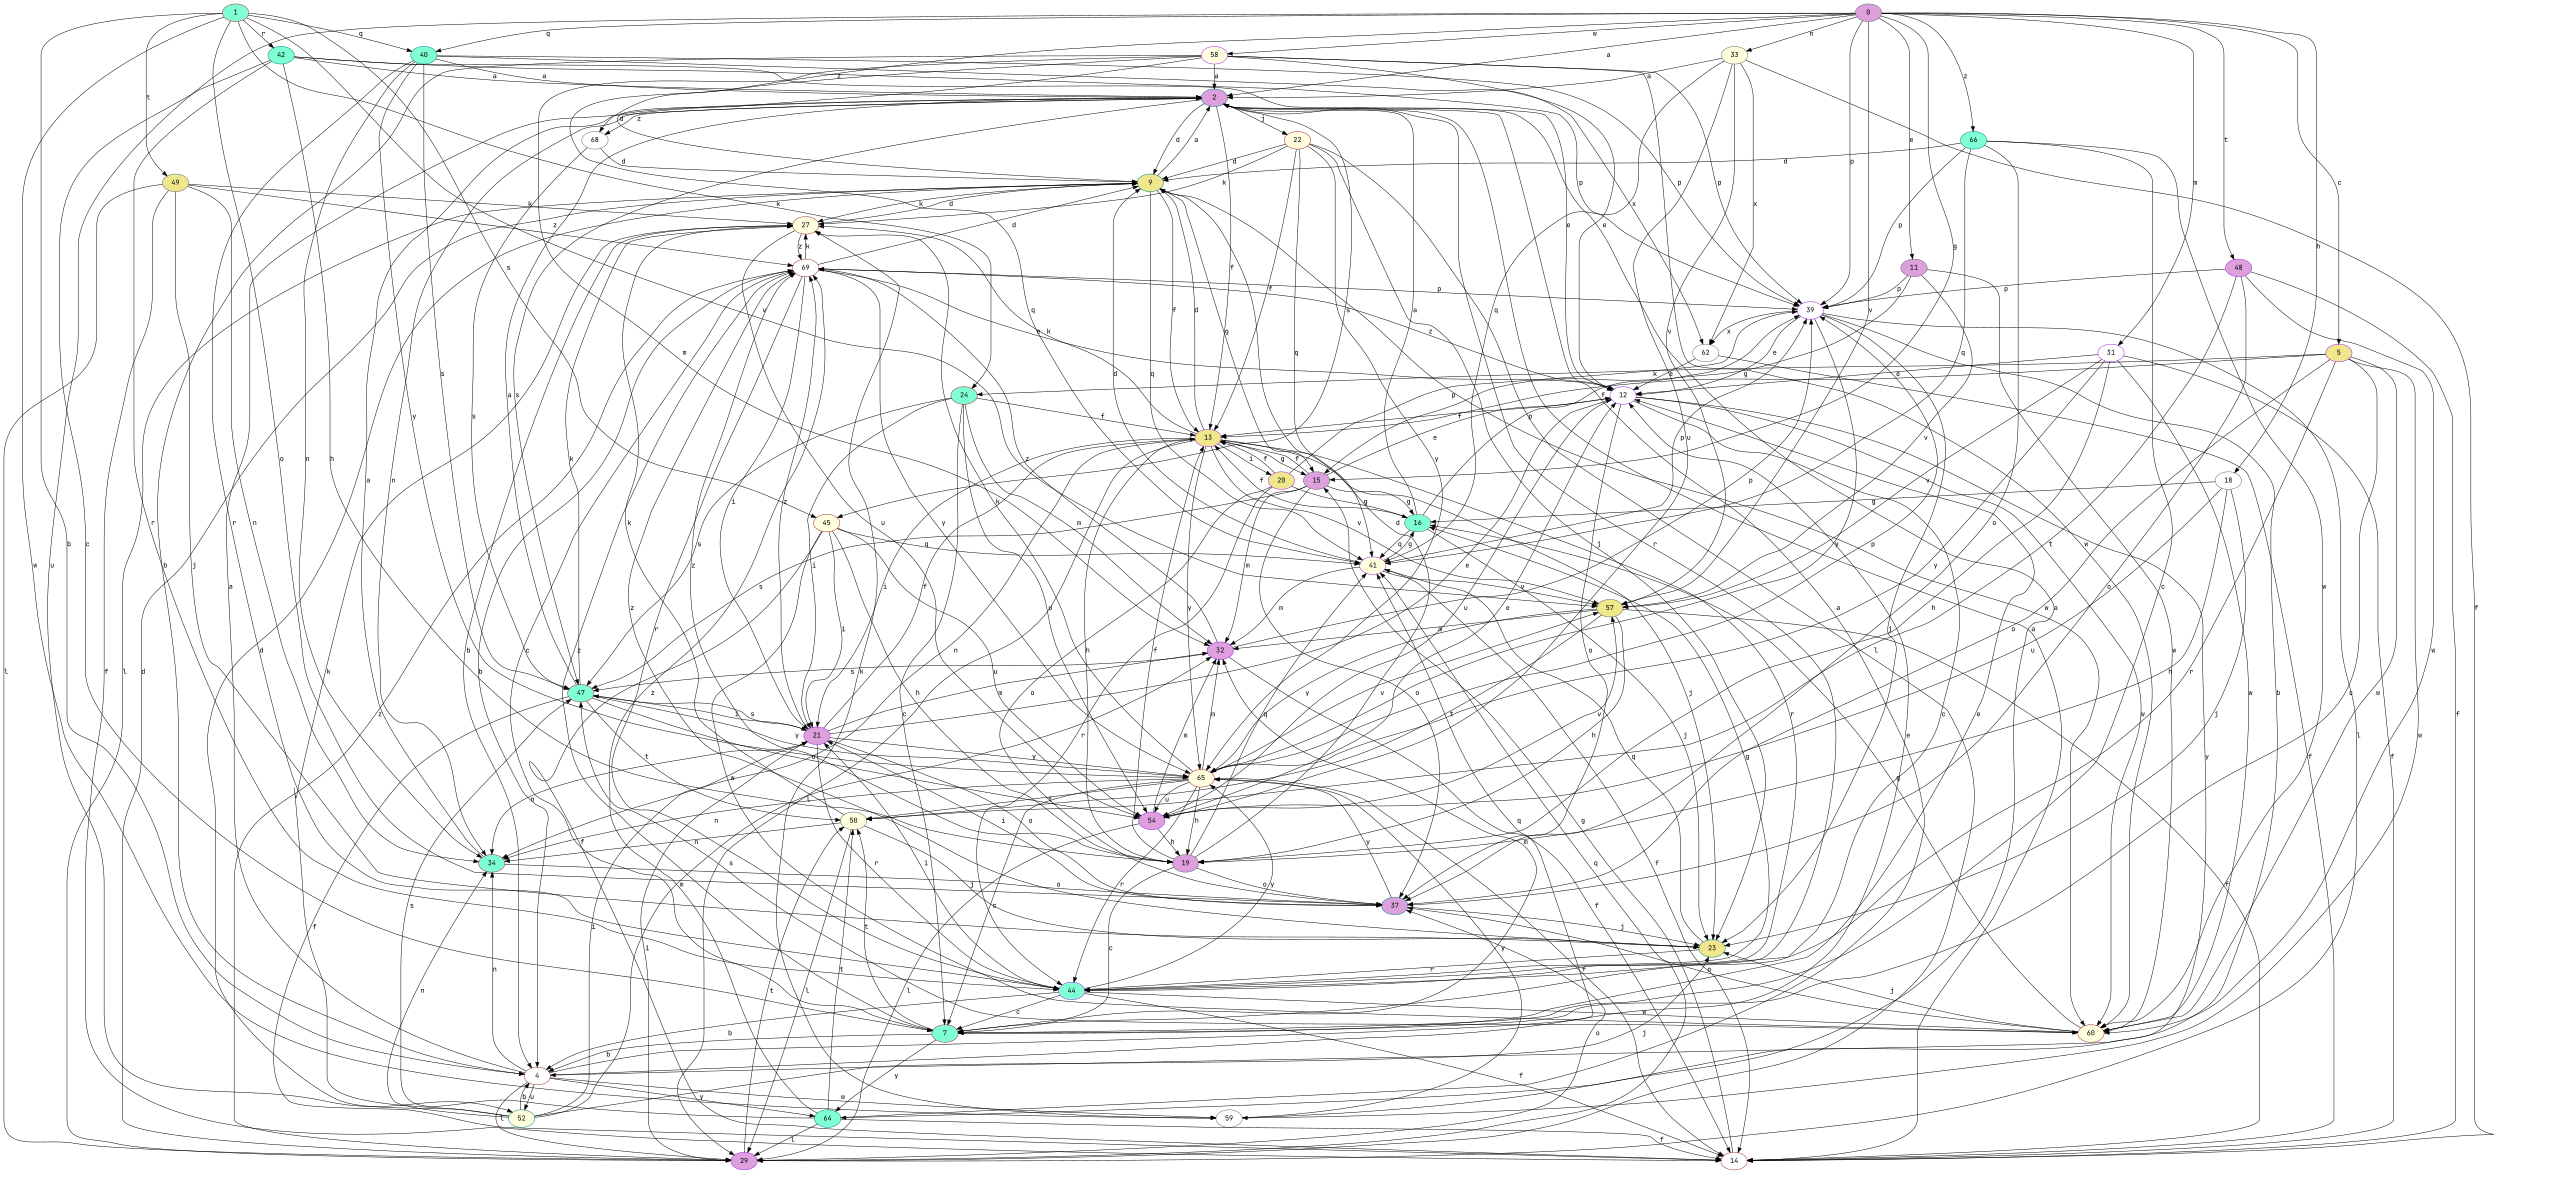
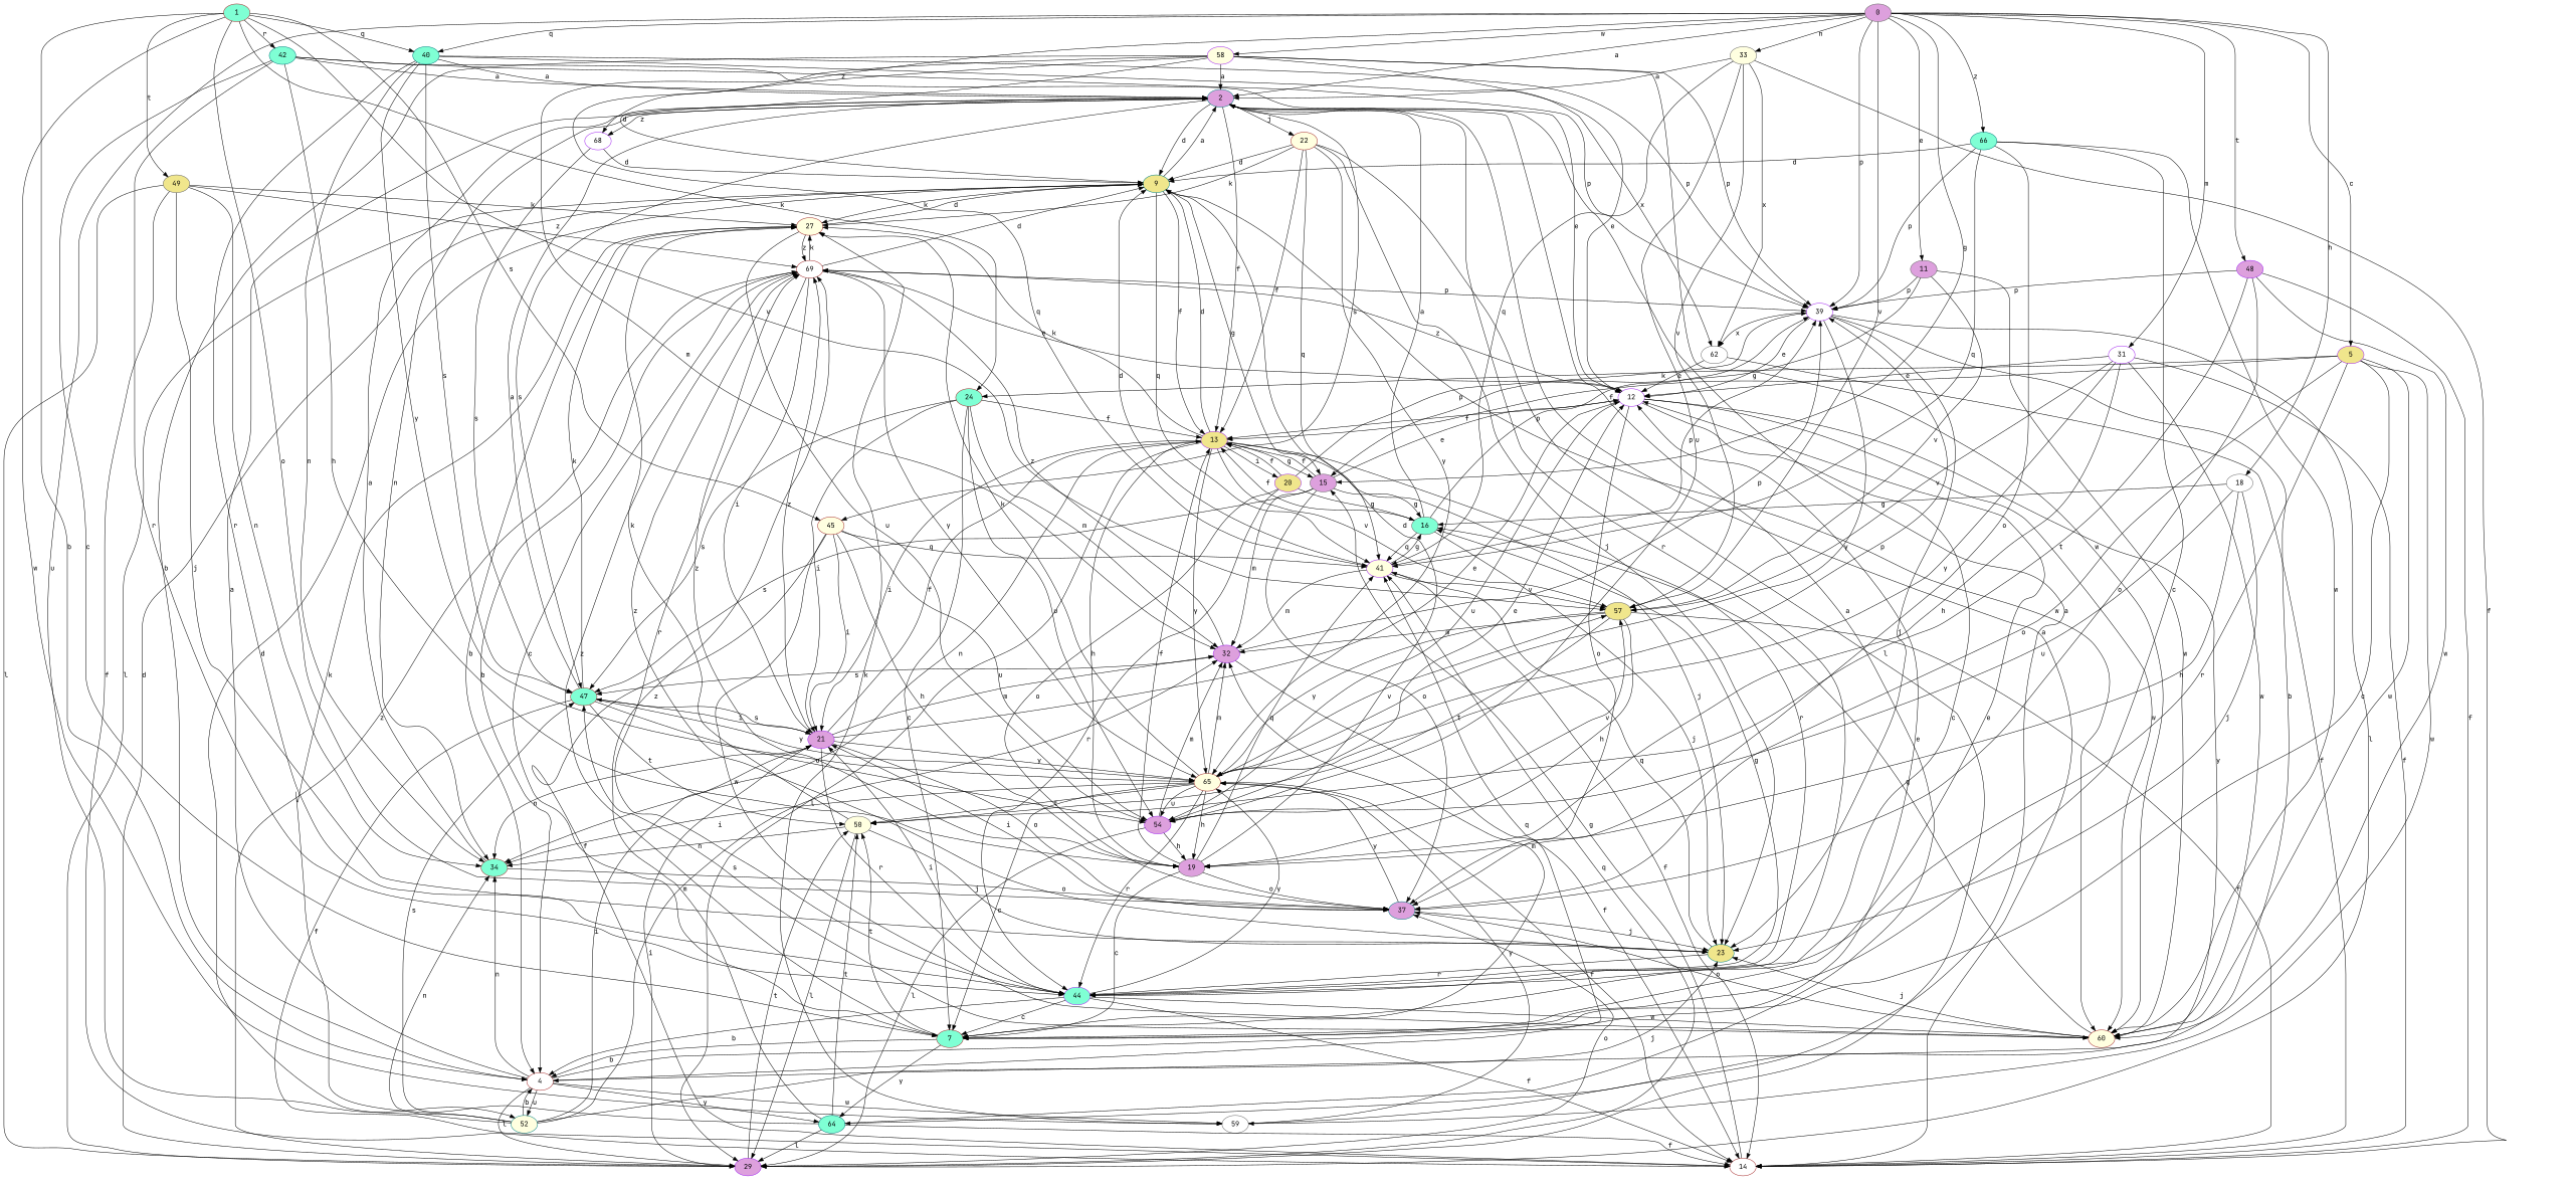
  strict digraph {
    fontname="JetBrains Mono"
    node [color=purple fillcolor=plum fontname="JetBrains Mono" style=filled]
    edge [fontname="JetBrains Mono"]
    0 [color=gray40]
    2 [color=teal]
    5 [fillcolor=khaki]
    11 [color=gray40]
    15 [color=gray40]
    18 [color=gray40 fillcolor=white]
    31 [fillcolor=white]
    33 [color=gray40 fillcolor=lightyellow]
    39 [fillcolor=white]
    40 [color=teal fillcolor=aquamarine]
    48
    52 [color=teal fillcolor=lightyellow]
    57 [color=gray40 fillcolor=khaki]
    58 [fillcolor=lightyellow]
    66 [color=teal fillcolor=aquamarine]
-   68 [color=gray40 fillcolor=white]
+   68 [fillcolor=white]
    45 [color=brown fillcolor=lightyellow]
    9 [color=teal fillcolor=khaki]
    13 [fillcolor=khaki]
    22 [color=brown fillcolor=lightyellow]
    34 [color=brown fillcolor=aquamarine]
    44 [fillcolor=aquamarine]
    47 [color=brown fillcolor=aquamarine]
    24 [color=brown fillcolor=aquamarine]
    37 [color=teal]
    59 [color=gray40 fillcolor=white]
    7 [color=brown fillcolor=aquamarine]
    60 [color=brown fillcolor=lightyellow]
    12 [fillcolor=white]
    32
    16 [color=gray40 fillcolor=aquamarine]
    54
    19 [color=gray40]
    23 [color=teal fillcolor=khaki]
    65 [color=brown fillcolor=lightyellow]
    14 [color=brown fillcolor=white]
    41 [fillcolor=lightyellow]
    62 [color=gray40 fillcolor=white]
    4 [color=brown fillcolor=white]
    29
    50 [color=gray40 fillcolor=lightyellow]
    27 [color=brown fillcolor=lightyellow]
    21
    1 [color=brown fillcolor=aquamarine]
    42 [color=teal fillcolor=aquamarine]
    49 [color=gray40 fillcolor=khaki]
    64 [color=teal fillcolor=aquamarine]
    69 [color=brown fillcolor=white]
    20 [fillcolor=khaki]
    0 -> 2 [label=a]
    0 -> 5 [label=c]
    0 -> 11 [label=e]
    0 -> 15 [label=g]
    0 -> 18 [label=h]
    0 -> 31 [label=m]
    0 -> 33 [label=n]
    0 -> 39 [label=p]
    0 -> 40 [label=q]
    0 -> 48 [label=t]
    0 -> 52 [label=u]
    0 -> 57 [label=v]
    0 -> 58 [label=w]
    0 -> 66 [label=z]
    0 -> 68 [label=z]
    2 -> 68 [label=z]
    2 -> 45 [label=s]
    2 -> 9 [label=d]
    2 -> 13 [label=f]
    2 -> 22 [label=j]
    2 -> 34 [label=n]
    2 -> 44 [label=r]
    2 -> 47 [label=s]
    5 -> 13 [label=f]
    5 -> 44 [label=r]
    5 -> 24 [label=k]
    5 -> 37 [label=o]
    5 -> 59 [label=w]
    5 -> 7 [label=c]
    5 -> 60 [label=w]
    11 -> 15 [label=g]
    11 -> 39 [label=p]
    11 -> 57 [label=v]
    11 -> 60 [label=w]
    15 -> 13 [label=f]
    15 -> 47 [label=s]
    15 -> 37 [label=o]
    15 -> 12 [label=e]
    15 -> 32 [label=m]
    15 -> 16 [label=g]
    18 -> 16 [label=g]
    18 -> 54 [label=u]
    18 -> 19 [label=h]
    18 -> 23 [label=j]
    31 -> 57 [label=v]
    31 -> 60 [label=w]
    31 -> 12 [label=e]
    31 -> 19 [label=h]
    31 -> 65 [label=y]
    31 -> 14 [label=f]
    33 -> 2 [label=a]
    33 -> 57 [label=v]
    33 -> 54 [label=u]
    33 -> 14 [label=f]
    33 -> 41 [label=q]
    33 -> 62 [label=x]
    39 -> 12 [label=e]
    39 -> 23 [label=j]
    39 -> 65 [label=y]
    39 -> 62 [label=x]
    39 -> 4 [label=b]
    39 -> 29 [label=l]
    40 -> 2 [label=a]
    40 -> 39 [label=p]
    40 -> 34 [label=n]
    40 -> 44 [label=r]
    40 -> 47 [label=s]
    40 -> 65 [label=y]
    40 -> 62 [label=x]
    48 -> 39 [label=p]
    48 -> 37 [label=o]
    48 -> 60 [label=w]
    48 -> 14 [label=f]
    48 -> 50 [label=t]
    52 -> 9 [label=d]
    52 -> 34 [label=n]
    52 -> 32 [label=m]
    52 -> 23 [label=j]
    52 -> 4 [label=b]
    52 -> 27 [label=k]
    52 -> 21 [label=i]
    57 -> 32 [label=m]
    57 -> 19 [label=h]
    57 -> 65 [label=y]
    57 -> 14 [label=f]
    57 -> 50 [label=t]
    58 -> 2 [label=a]
    58 -> 39 [label=p]
    58 -> 9 [label=d]
    58 -> 60 [label=w]
    58 -> 12 [label=e]
    58 -> 32 [label=m]
    58 -> 41 [label=q]
    58 -> 4 [label=b]
    66 -> 39 [label=p]
    66 -> 9 [label=d]
    66 -> 37 [label=o]
    66 -> 7 [label=c]
    66 -> 60 [label=w]
    66 -> 41 [label=q]
    68 -> 9 [label=d]
    68 -> 47 [label=s]
    45 -> 60 [label=w]
    45 -> 54 [label=u]
    45 -> 19 [label=h]
    45 -> 14 [label=f]
    45 -> 41 [label=q]
    45 -> 21 [label=i]
    9 -> 2 [label=a]
    9 -> 15 [label=g]
    9 -> 13 [label=f]
    9 -> 60 [label=w]
    9 -> 41 [label=q]
    9 -> 29 [label=l]
    9 -> 27 [label=k]
    13 -> 15 [label=g]
    13 -> 57 [label=v]
    13 -> 9 [label=d]
    13 -> 34 [label=n]
    13 -> 44 [label=r]
    13 -> 19 [label=h]
    13 -> 23 [label=j]
    13 -> 65 [label=y]
    13 -> 29 [label=l]
    13 -> 27 [label=k]
    13 -> 21 [label=i]
    13 -> 20 [label=i]
    22 -> 9 [label=d]
    22 -> 13 [label=f]
    22 -> 23 [label=j]
    22 -> 65 [label=y]
    22 -> 41 [label=q]
    22 -> 29 [label=l]
    22 -> 27 [label=k]
    34 -> 2 [label=a]
    34 -> 37 [label=o]
    44 -> 7 [label=c]
    44 -> 60 [label=w]
    44 -> 16 [label=g]
    44 -> 65 [label=y]
    44 -> 14 [label=f]
    44 -> 4 [label=b]
    44 -> 21 [label=i]
    47 -> 2 [label=a]
    47 -> 54 [label=u]
    47 -> 65 [label=y]
    47 -> 14 [label=f]
    47 -> 50 [label=t]
    47 -> 27 [label=k]
    47 -> 21 [label=i]
    24 -> 13 [label=f]
    24 -> 47 [label=s]
    24 -> 7 [label=c]
    24 -> 32 [label=m]
    24 -> 54 [label=u]
    24 -> 21 [label=i]
    37 -> 23 [label=j]
    37 -> 65 [label=y]
    37 -> 21 [label=i]
    59 -> 2 [label=a]
    59 -> 65 [label=y]
    59 -> 27 [label=k]
    7 -> 12 [label=e]
    7 -> 32 [label=m]
    7 -> 4 [label=b]
    7 -> 50 [label=t]
    7 -> 64 [label=y]
    7 -> 69 [label=z]
    60 -> 47 [label=s]
    60 -> 37 [label=o]
    60 -> 16 [label=g]
    60 -> 23 [label=j]
    12 -> 13 [label=f]
    12 -> 37 [label=o]
    12 -> 7 [label=c]
    12 -> 60 [label=w]
    12 -> 54 [label=u]
    12 -> 64 [label=y]
    12 -> 69 [label=z]
    32 -> 39 [label=p]
    32 -> 47 [label=s]
    32 -> 14 [label=f]
    32 -> 69 [label=z]
    16 -> 2 [label=a]
    16 -> 39 [label=p]
    16 -> 13 [label=f]
    16 -> 23 [label=j]
    16 -> 41 [label=q]
    54 -> 57 [label=v]
    54 -> 12 [label=e]
    54 -> 32 [label=m]
    54 -> 19 [label=h]
    54 -> 29 [label=l]
    19 -> 9 [label=d]
    19 -> 13 [label=f]
    19 -> 37 [label=o]
    19 -> 7 [label=c]
    19 -> 41 [label=q]
    19 -> 69 [label=z]
    23 -> 44 [label=r]
    23 -> 41 [label=q]
    23 -> 69 [label=z]
    65 -> 39 [label=p]
    65 -> 57 [label=v]
-   65 -> 34 [label=n]
+   65 -> 34 [label=i]
    65 -> 44 [label=r]
    65 -> 7 [label=c]
    65 -> 32 [label=m]
    65 -> 54 [label=u]
    65 -> 19 [label=h]
    65 -> 14 [label=f]
    65 -> 50 [label=t]
    65 -> 27 [label=k]
    14 -> 2 [label=a]
    14 -> 15 [label=g]
    41 -> 39 [label=p]
    41 -> 57 [label=v]
    41 -> 9 [label=d]
    41 -> 32 [label=m]
    41 -> 16 [label=g]
    41 -> 14 [label=f]
    62 -> 12 [label=e]
    62 -> 14 [label=f]
    4 -> 2 [label=a]
    4 -> 52 [label=u]
    4 -> 34 [label=n]
    4 -> 59 [label=w]
    4 -> 12 [label=e]
    4 -> 41 [label=q]
    4 -> 29 [label=l]
    4 -> 64 [label=y]
    29 -> 9 [label=d]
    29 -> 37 [label=o]
    29 -> 41 [label=q]
    29 -> 50 [label=t]
    29 -> 21 [label=i]
    29 -> 69 [label=z]
    50 -> 34 [label=n]
    50 -> 23 [label=j]
    50 -> 29 [label=l]
    50 -> 27 [label=k]
    27 -> 9 [label=d]
    27 -> 54 [label=u]
    27 -> 4 [label=b]
    27 -> 69 [label=z]
    21 -> 13 [label=f]
    21 -> 34 [label=n]
    21 -> 44 [label=r]
    21 -> 47 [label=s]
    21 -> 37 [label=o]
    21 -> 12 [label=e]
    21 -> 32 [label=m]
    21 -> 65 [label=y]
    21 -> 69 [label=z]
    1 -> 40 [label=q]
    1 -> 57 [label=v]
    1 -> 45 [label=s]
    1 -> 24 [label=k]
    1 -> 37 [label=o]
    1 -> 59 [label=w]
    1 -> 4 [label=b]
    1 -> 42 [label=r]
    1 -> 49 [label=t]
    42 -> 2 [label=a]
    42 -> 39 [label=p]
    42 -> 44 [label=r]
    42 -> 7 [label=c]
    42 -> 12 [label=e]
    42 -> 19 [label=h]
    49 -> 34 [label=n]
    49 -> 23 [label=j]
    49 -> 14 [label=f]
    49 -> 29 [label=l]
    49 -> 27 [label=k]
    49 -> 69 [label=z]
    64 -> 2 [label=a]
    64 -> 47 [label=s]
    64 -> 14 [label=f]
    64 -> 29 [label=l]
    64 -> 50 [label=t]
    64 -> 69 [label=z]
    69 -> 39 [label=p]
    69 -> 9 [label=d]
    69 -> 44 [label=r]
    69 -> 7 [label=c]
    69 -> 12 [label=e]
    69 -> 65 [label=y]
    69 -> 4 [label=b]
    69 -> 27 [label=k]
    69 -> 21 [label=i]
    20 -> 39 [label=p]
    20 -> 13 [label=f]
    20 -> 44 [label=r]
    20 -> 37 [label=o]
    20 -> 16 [label=g]
  }
